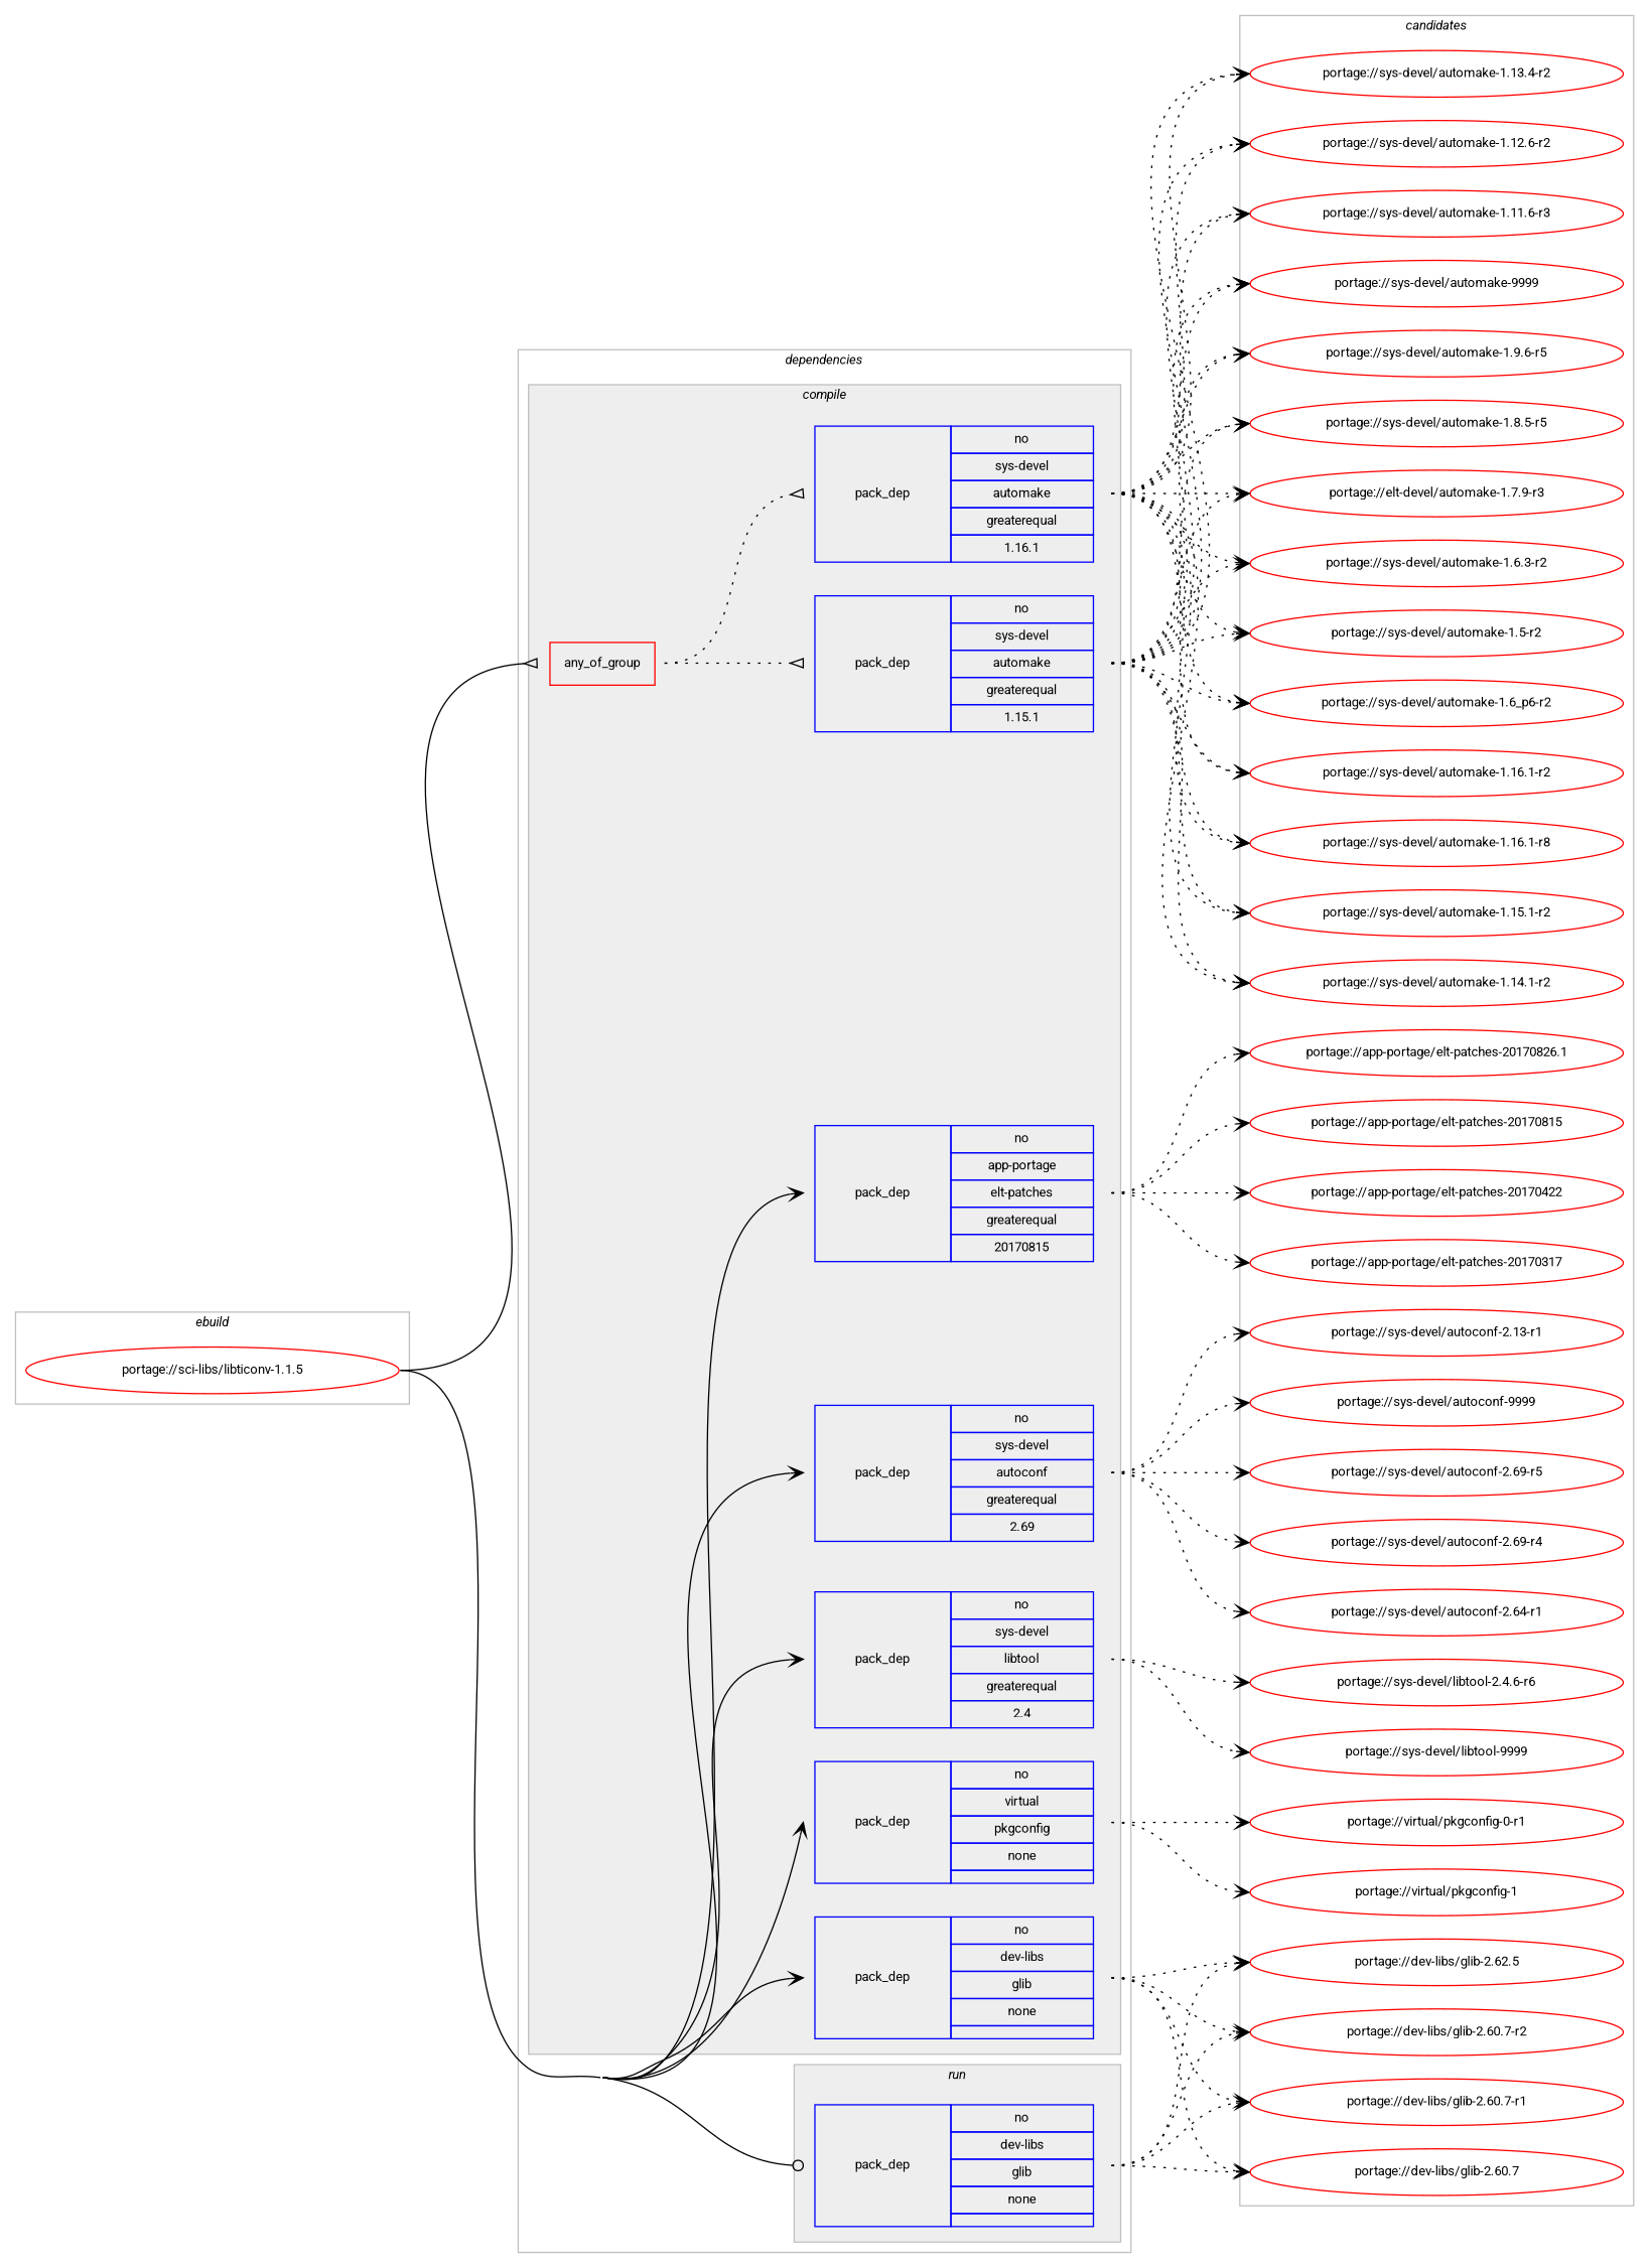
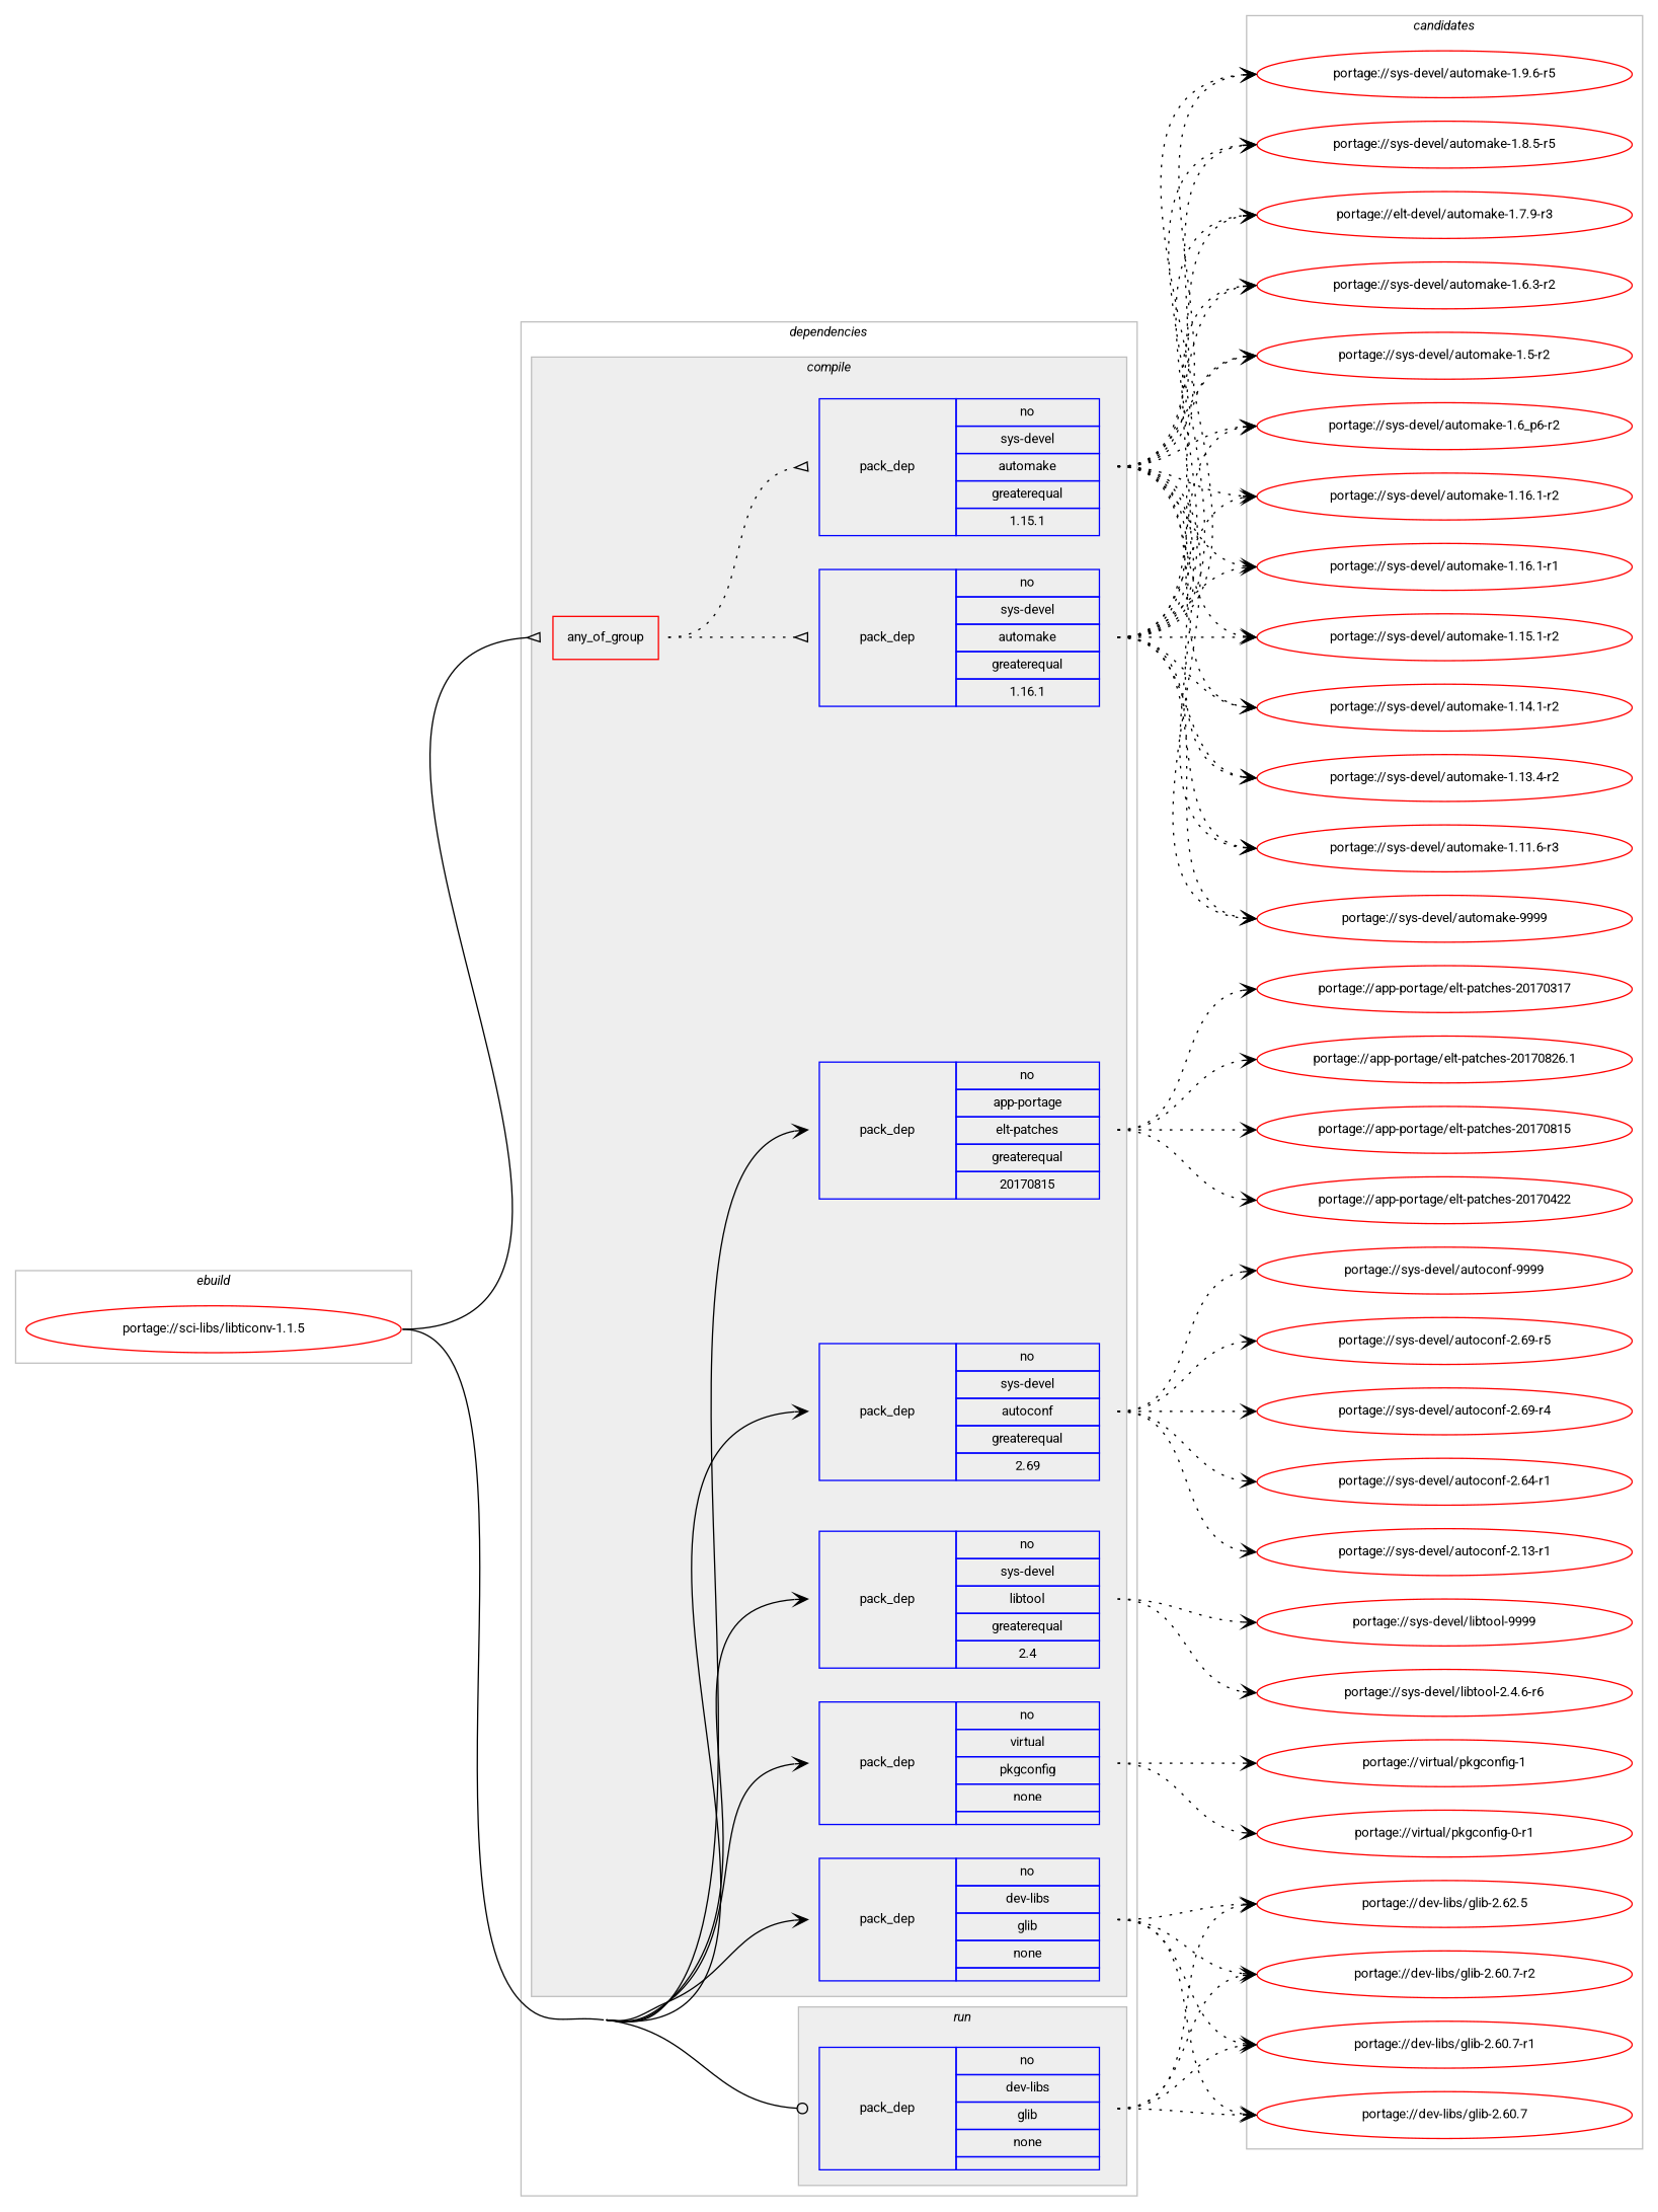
  digraph {
    compound=true
    concentrate=true
    fontname=Roboto
    fontsize=10
    newrank=true
    rankdir=LR
    ranksep=1.5
    node [color=red fontname=Roboto fontsize=10]
    edge [arrowhead=vee fontname=Roboto headport=w style=dotted tailport=e weight=100]
    n1 [label="portage://sci-libs/libticonv-1.1.5" width=4]
    n2 [color=blue label=<<TABLE BORDER="0" CELLBORDER="1" CELLSPACING="0" CELLPADDING="4" WIDTH="220"><TR><TD ROWSPAN="6" CELLPADDING="30">pack_dep</TD></TR><TR><TD WIDTH="110">no</TD></TR><TR><TD>sys-devel</TD></TR><TR><TD>automake</TD></TR><TR><TD>greaterequal</TD></TR><TR><TD>1.16.1</TD></TR></TABLE>> shape=none]
    n3 [color=blue label=<<TABLE BORDER="0" CELLBORDER="1" CELLSPACING="0" CELLPADDING="4" WIDTH="220"><TR><TD ROWSPAN="6" CELLPADDING="30">pack_dep</TD></TR><TR><TD WIDTH="110">no</TD></TR><TR><TD>sys-devel</TD></TR><TR><TD>automake</TD></TR><TR><TD>greaterequal</TD></TR><TR><TD>1.15.1</TD></TR></TABLE>> shape=none]
    n4 [label=<<TABLE BORDER="0" CELLBORDER="1" CELLSPACING="0" CELLPADDING="4"><TR><TD CELLPADDING="10">any_of_group</TD></TR></TABLE>> shape=none]
    n5 [color=blue label=<<TABLE BORDER="0" CELLBORDER="1" CELLSPACING="0" CELLPADDING="4" WIDTH="220"><TR><TD ROWSPAN="6" CELLPADDING="30">pack_dep</TD></TR><TR><TD WIDTH="110">no</TD></TR><TR><TD>app-portage</TD></TR><TR><TD>elt-patches</TD></TR><TR><TD>greaterequal</TD></TR><TR><TD>20170815</TD></TR></TABLE>> shape=none]
    n6 [color=blue label=<<TABLE BORDER="0" CELLBORDER="1" CELLSPACING="0" CELLPADDING="4" WIDTH="220"><TR><TD ROWSPAN="6" CELLPADDING="30">pack_dep</TD></TR><TR><TD WIDTH="110">no</TD></TR><TR><TD>dev-libs</TD></TR><TR><TD>glib</TD></TR><TR><TD>none</TD></TR><TR><TD></TD></TR></TABLE>> shape=none]
    n7 [color=blue label=<<TABLE BORDER="0" CELLBORDER="1" CELLSPACING="0" CELLPADDING="4" WIDTH="220"><TR><TD ROWSPAN="6" CELLPADDING="30">pack_dep</TD></TR><TR><TD WIDTH="110">no</TD></TR><TR><TD>sys-devel</TD></TR><TR><TD>autoconf</TD></TR><TR><TD>greaterequal</TD></TR><TR><TD>2.69</TD></TR></TABLE>> shape=none]
    n8 [color=blue label=<<TABLE BORDER="0" CELLBORDER="1" CELLSPACING="0" CELLPADDING="4" WIDTH="220"><TR><TD ROWSPAN="6" CELLPADDING="30">pack_dep</TD></TR><TR><TD WIDTH="110">no</TD></TR><TR><TD>sys-devel</TD></TR><TR><TD>libtool</TD></TR><TR><TD>greaterequal</TD></TR><TR><TD>2.4</TD></TR></TABLE>> shape=none]
    n9 [color=blue label=<<TABLE BORDER="0" CELLBORDER="1" CELLSPACING="0" CELLPADDING="4" WIDTH="220"><TR><TD ROWSPAN="6" CELLPADDING="30">pack_dep</TD></TR><TR><TD WIDTH="110">no</TD></TR><TR><TD>virtual</TD></TR><TR><TD>pkgconfig</TD></TR><TR><TD>none</TD></TR><TR><TD></TD></TR></TABLE>> shape=none]
    n10 [color=blue label=<<TABLE BORDER="0" CELLBORDER="1" CELLSPACING="0" CELLPADDING="4" WIDTH="220"><TR><TD ROWSPAN="6" CELLPADDING="30">pack_dep</TD></TR><TR><TD WIDTH="110">no</TD></TR><TR><TD>dev-libs</TD></TR><TR><TD>glib</TD></TR><TR><TD>none</TD></TR><TR><TD></TD></TR></TABLE>> shape=none]
    n11 [label="portage://app-portage/elt-patches-20170826.1" width=4]
    n12 [label="portage://app-portage/elt-patches-20170815" width=4]
    n13 [label="portage://app-portage/elt-patches-20170422" width=4]
    n14 [label="portage://app-portage/elt-patches-20170317" width=4]
    n15 [label="portage://sys-devel/automake-9999" width=4]
    n16 [label="portage://sys-devel/automake-1.9.6-r5" width=4]
    n17 [label="portage://sys-devel/automake-1.8.5-r5" width=4]
    n18 [label="portage://elt-devel/automake-1.7.9-r3" width=4]
    n19 [label="portage://sys-devel/automake-1.6.3-r2" width=4]
    n20 [label="portage://sys-devel/automake-1.5-r2" width=4]
    n21 [label="portage://sys-devel/automake-1.6_p6-r2" width=4]
    n22 [label="portage://sys-devel/automake-1.16.1-r2" width=4]
-   n23 [label="portage://sys-devel/automake-1.16.1-r8" width=4]
+   n23 [label="portage://sys-devel/automake-1.16.1-r1" width=4]
    n24 [label="portage://sys-devel/automake-1.15.1-r2" width=4]
    n25 [label="portage://sys-devel/automake-1.14.1-r2" width=4]
    n26 [label="portage://sys-devel/automake-1.13.4-r2" width=4]
-   n27 [label="portage://sys-devel/automake-1.12.6-r2" width=4]
    n28 [label="portage://sys-devel/automake-1.11.6-r3" width=4]
    n29 [label="portage://dev-libs/glib-2.62.5" width=4]
    n30 [label="portage://dev-libs/glib-2.60.7-r2" width=4]
    n31 [label="portage://dev-libs/glib-2.60.7-r1" width=4]
    n32 [label="portage://dev-libs/glib-2.60.7" width=4]
    n33 [label="portage://sys-devel/autoconf-9999" width=4]
    n34 [label="portage://sys-devel/autoconf-2.69-r5" width=4]
    n35 [label="portage://sys-devel/autoconf-2.69-r4" width=4]
    n36 [label="portage://sys-devel/autoconf-2.64-r1" width=4]
    n37 [label="portage://sys-devel/autoconf-2.13-r1" width=4]
    n38 [label="portage://sys-devel/libtool-9999" width=4]
    n39 [label="portage://sys-devel/libtool-2.4.6-r6" width=4]
    n40 [label="portage://virtual/pkgconfig-1" width=4]
    n41 [label="portage://virtual/pkgconfig-0-r1" width=4]
    subgraph cluster_1 {
      color=gray
      label=<<i>ebuild</i>>
      rank=same
      n1
    }
    subgraph cluster_2 {
      color=gray
      label=<<i>dependencies</i>>
      subgraph cluster_3 {
        color=gray
        fillcolor="#eeeeee"
        label=<<i>compile</i>>
        style=filled
        subgraph sub_4 {
          color=gray
          fillcolor="#eeeeee"
          label=<<i>compile</i>>
          style=filled
          n4
          subgraph sub_5 {
            color=gray
            fillcolor="#eeeeee"
            label=<<i>compile</i>>
            style=filled
            n2
          }
          subgraph sub_6 {
            color=gray
            fillcolor="#eeeeee"
            label=<<i>compile</i>>
            style=filled
            n3
          }
        }
        subgraph sub_7 {
          color=gray
          fillcolor="#eeeeee"
          label=<<i>compile</i>>
          style=filled
          n5
        }
        subgraph sub_8 {
          color=gray
          fillcolor="#eeeeee"
          label=<<i>compile</i>>
          style=filled
          n6
        }
        subgraph sub_9 {
          color=gray
          fillcolor="#eeeeee"
          label=<<i>compile</i>>
          style=filled
          n7
        }
        subgraph sub_10 {
          color=gray
          fillcolor="#eeeeee"
          label=<<i>compile</i>>
          style=filled
          n8
        }
        subgraph sub_11 {
          color=gray
          fillcolor="#eeeeee"
          label=<<i>compile</i>>
          style=filled
          n9
        }
      }
      subgraph cluster_12 {
        color=gray
        fillcolor="#eeeeee"
        label=<<i>run</i>>
        style=filled
        subgraph sub_13 {
          color=gray
          fillcolor="#eeeeee"
          label=<<i>run</i>>
          style=filled
          n10
        }
      }
      subgraph cluster_14 {
        color=gray
        fillcolor="#eeeeee"
        label=<<i>compile and run</i>>
        style=filled
      }
    }
    subgraph cluster_15 {
      color=gray
      label=<<i>candidates</i>>
      rank=same
      subgraph sub_16 {
        color=black
        label=<<i>candidates</i>>
        nodesep=1
        rank=same
        n11
        n12
        n13
        n14
      }
      subgraph sub_17 {
        color=black
        label=<<i>candidates</i>>
        nodesep=1
        rank=same
        n15
        n16
        n17
        n18
        n19
        n20
        n21
        n22
        n23
        n24
        n25
        n26
-       n27
        n28
      }
      subgraph sub_18 {
        color=black
        label=<<i>candidates</i>>
        nodesep=1
        rank=same
        n15
        n16
        n17
        n18
        n19
        n20
        n21
        n22
        n23
        n24
        n25
        n26
-       n27
        n28
      }
      subgraph sub_19 {
        color=black
        label=<<i>candidates</i>>
        nodesep=1
        rank=same
        n29
        n30
        n31
        n32
      }
      subgraph sub_20 {
        color=black
        label=<<i>candidates</i>>
        nodesep=1
        rank=same
        n33
        n34
        n35
        n36
        n37
      }
      subgraph sub_21 {
        color=black
        label=<<i>candidates</i>>
        nodesep=1
        rank=same
        n38
        n39
      }
      subgraph sub_22 {
        color=black
        label=<<i>candidates</i>>
        nodesep=1
        rank=same
        n40
        n41
      }
      subgraph sub_23 {
        color=black
        label=<<i>candidates</i>>
        nodesep=1
        rank=same
        n29
        n30
        n31
        n32
      }
    }
    n1 -> n4 [arrowhead=oinv style=solid weight=20]
    n1 -> n5 [style=solid weight=20]
    n1 -> n6 [style=solid weight=20]
    n1 -> n7 [style=solid weight=20]
    n1 -> n8 [style=solid weight=20]
    n1 -> n9 [style=solid weight=20]
    n1 -> n10 [arrowhead=odot style=solid weight=20]
    n2 -> n15
    n2 -> n16
    n2 -> n17
    n2 -> n18
    n2 -> n19
    n2 -> n20
    n2 -> n21
    n2 -> n22
    n2 -> n23
    n2 -> n24
    n2 -> n25
    n2 -> n26
-   n2 -> n27
    n2 -> n28
    n3 -> n15
    n3 -> n16
    n3 -> n17
    n3 -> n18
    n3 -> n19
    n3 -> n20
    n3 -> n21
    n3 -> n22
    n3 -> n23
    n3 -> n24
    n3 -> n25
    n3 -> n26
-   n3 -> n27
    n3 -> n28
    n4 -> n2 [arrowhead=oinv weight=20]
    n4 -> n3 [arrowhead=oinv weight=20]
    n5 -> n11
    n5 -> n12
    n5 -> n13
    n5 -> n14
    n6 -> n29
    n6 -> n30
    n6 -> n31
    n6 -> n32
    n7 -> n33
    n7 -> n34
    n7 -> n35
    n7 -> n36
    n7 -> n37
    n8 -> n38
    n8 -> n39
    n9 -> n40
    n9 -> n41
    n10 -> n29
    n10 -> n30
    n10 -> n31
    n10 -> n32
  }
